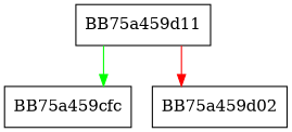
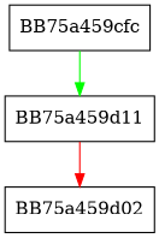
  digraph {
    splines=ortho
    node [shape=box]
    BB75a459cfc
    BB75a459d11
    BB75a459d02
-   BB75a459d11 -> BB75a459cfc [color=green]
+   BB75a459cfc -> BB75a459d11 [color=green]
    BB75a459d11 -> BB75a459d02 [color=red]
  }
